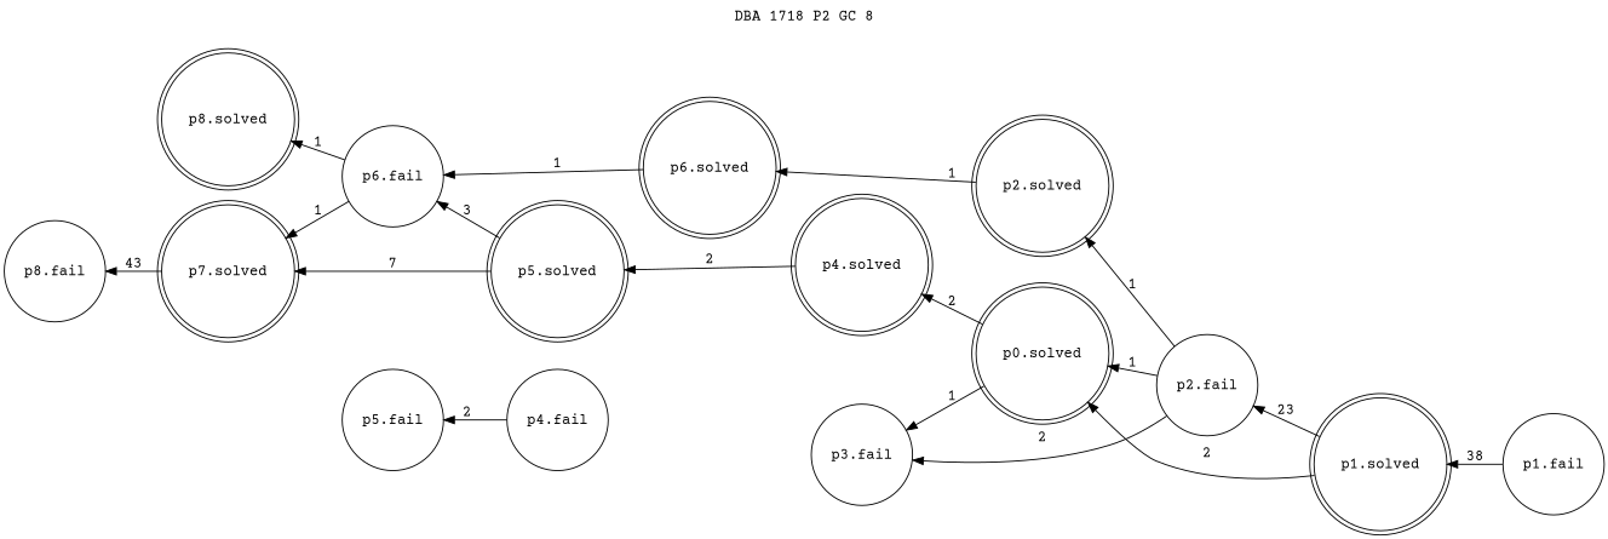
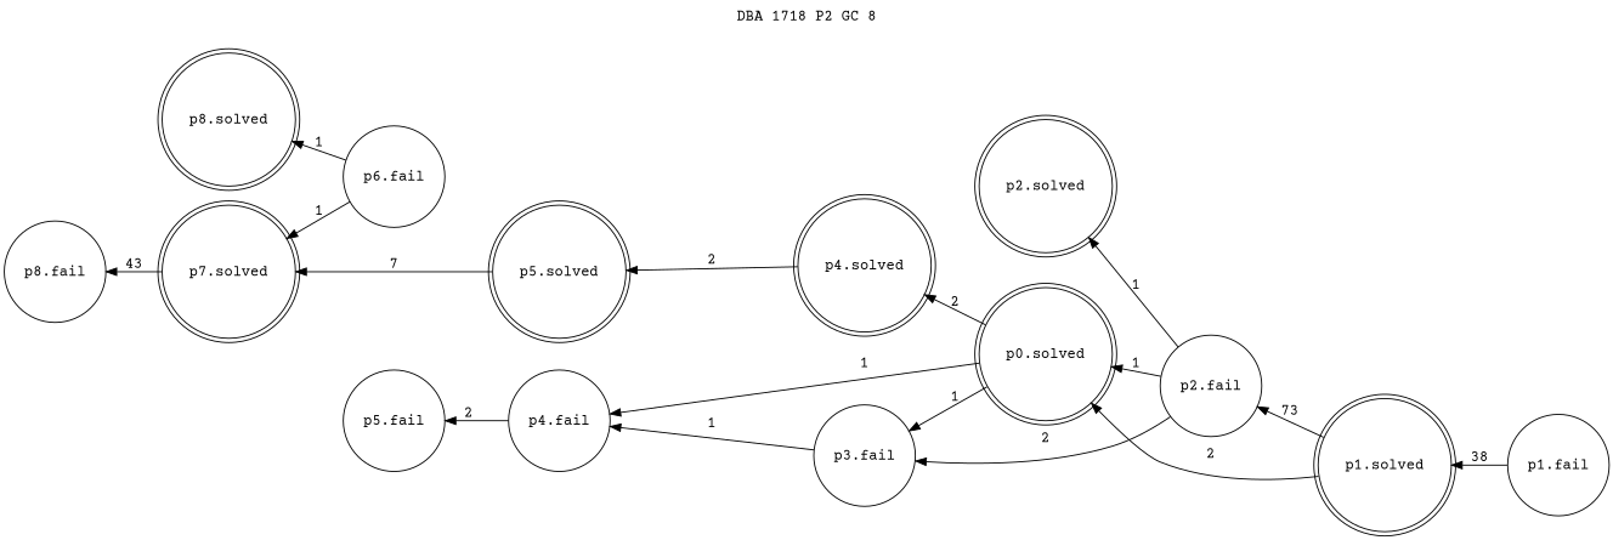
  digraph {
    fontname="Courier Prime"
    label=" DBA 1718 P2 GC 8 "
    labelloc=tl
    rankdir=RL
    node [fontname="Courier Prime" shape=doublecircle]
    edge [fontname="Courier Prime"]
    n1 [label="p1.fail" shape=circle]
    n2 [label="p1.solved"]
    n3 [label="p2.fail" shape=circle]
    n4 [label="p0.solved"]
    n5 [label="p3.fail" shape=circle]
    n6 [label="p2.solved"]
    n7 [label="p4.fail" shape=circle]
    n8 [label="p4.solved"]
-   n9 [label="p6.solved"]
    n10 [label="p5.fail" shape=circle]
    n11 [label="p5.solved"]
    n12 [label="p6.fail" shape=circle]
    n13 [label="p7.solved"]
    n14 [label="p8.solved"]
    n15 [label="p8.fail" shape=circle]
    n1 -> n2 [label=38]
-   n2 -> n3 [label=23]
+   n2 -> n3 [label=73]
    n2 -> n4 [label=2]
    n3 -> n4 [label=1]
    n3 -> n5 [label=2]
    n3 -> n6 [label=1]
    n4 -> n5 [label=1]
+   n4 -> n7 [label=1]
    n4 -> n8 [label=2]
-   n6 -> n9 [label=1]
+   n5 -> n7 [label=1]
    n7 -> n10 [label=2]
    n8 -> n11 [label=2]
-   n9 -> n12 [label=1]
-   n11 -> n12 [label=3]
    n11 -> n13 [label=7]
    n12 -> n13 [label=1]
    n12 -> n14 [label=1]
    n13 -> n15 [label=43]
  }
